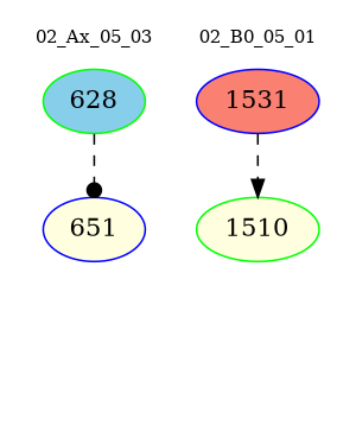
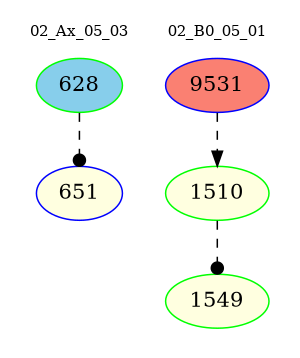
  digraph {
    node [color=green fillcolor=lightyellow style=filled]
    edge [arrowhead=dot color=black style=dashed]
    n1 [fillcolor=skyblue label=628]
    n2 [color=blue label=651]
-   n3 [color=blue fillcolor=salmon label=1531]
+   n3 [color=blue fillcolor=salmon label=9531]
    n4 [label=1510]
+   n5 [label=1549]
    subgraph cluster_1 {
      color=white
      fontsize=10
      label="02_Ax_05_03"
      n1
      n2
    }
    subgraph cluster_2 {
      color=white
      fontsize=10
      label="02_B0_05_01"
      n3
      n4
+     n5
    }
    n1 -> n2
    n3 -> n4 [arrowhead=normal]
+   n4 -> n5
  }
